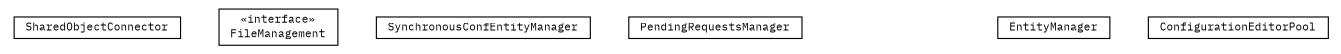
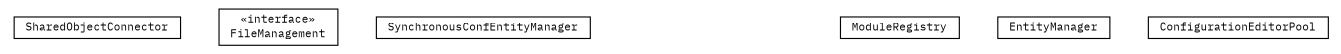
  digraph {
    nodesep=0.25
    ranksep=0.5
    fontname="IBM Plex Mono"
    node [fontcolor=black fontname="IBM Plex Mono" fontsize=10.0 shape=plaintext]
    n1 [label=<<table title="org.universAAL.middleware.managers.configuration.core.impl.secondaryManagers.SharedObjectConnector" border="0" cellborder="1" cellspacing="0" cellpadding="2" port="p" href="./SharedObjectConnector.html"> 		<tr><td><table border="0" cellspacing="0" cellpadding="1"> <tr><td align="center" balign="center"> SharedObjectConnector </td></tr> 		</table></td></tr> 		</table>>]
    n2 [label=<<table title="org.universAAL.middleware.managers.configuration.core.impl.secondaryManagers.FileManagement" border="0" cellborder="1" cellspacing="0" cellpadding="2" port="p" href="./FileManagement.html"> 		<tr><td><table border="0" cellspacing="0" cellpadding="1"> <tr><td align="center" balign="center"> &#171;interface&#187; </td></tr> <tr><td align="center" balign="center"> FileManagement </td></tr> 		</table></td></tr> 		</table>>]
    n3 [label=<<table title="org.universAAL.middleware.managers.configuration.core.impl.secondaryManagers.SynchronousConfEntityManager" border="0" cellborder="1" cellspacing="0" cellpadding="2" port="p" href="./SynchronousConfEntityManager.html"> 		<tr><td><table border="0" cellspacing="0" cellpadding="1"> <tr><td align="center" balign="center"> SynchronousConfEntityManager </td></tr> 		</table></td></tr> 		</table>>]
-   n4 [label=<<table title="org.universAAL.middleware.managers.configuration.core.impl.secondaryManagers.PendingRequestsManager" border="0" cellborder="1" cellspacing="0" cellpadding="2" port="p" href="./PendingRequestsManager.html"> 		<tr><td><table border="0" cellspacing="0" cellpadding="1"> <tr><td align="center" balign="center"> PendingRequestsManager </td></tr> 		</table></td></tr> 		</table>>]
+   n5 [label=<<table title="org.universAAL.middleware.managers.configuration.core.impl.secondaryManagers.ModuleRegistry" border="0" cellborder="1" cellspacing="0" cellpadding="2" port="p" href="./ModuleRegistry.html"> 		<tr><td><table border="0" cellspacing="0" cellpadding="1"> <tr><td align="center" balign="center"> ModuleRegistry </td></tr> 		</table></td></tr> 		</table>>]
    n6 [label=<<table title="org.universAAL.middleware.managers.configuration.core.impl.secondaryManagers.EntityManager" border="0" cellborder="1" cellspacing="0" cellpadding="2" port="p" href="./EntityManager.html"> 		<tr><td><table border="0" cellspacing="0" cellpadding="1"> <tr><td align="center" balign="center"> EntityManager </td></tr> 		</table></td></tr> 		</table>>]
    n7 [label=<<table title="org.universAAL.middleware.managers.configuration.core.impl.secondaryManagers.ConfigurationEditorPool" border="0" cellborder="1" cellspacing="0" cellpadding="2" port="p" href="./ConfigurationEditorPool.html"> 		<tr><td><table border="0" cellspacing="0" cellpadding="1"> <tr><td align="center" balign="center"> ConfigurationEditorPool </td></tr> 		</table></td></tr> 		</table>>]
  }
